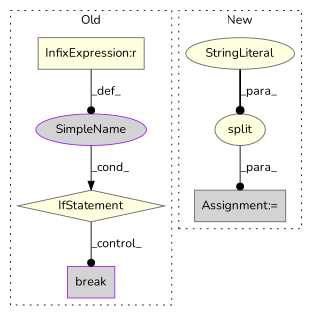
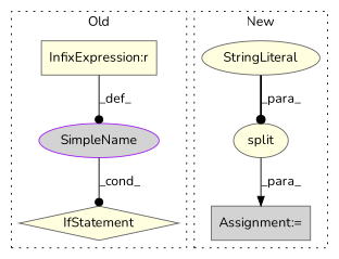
  digraph {
    fontname=Nunito
    node [color=gray40 fillcolor=lightyellow fontname=Nunito l=4 shape=box style=filled]
    edge [arrowhead=dot fontname=Nunito style=solid]
-   n1 [a=10 color=purple fillcolor=lightgrey l=6 label=break s=1483]
    n2 [a=25 l="4,2" label=IfStatement s="1325,1348" shape=diamond]
    n3 [a=42 color=purple fillcolor=lightgrey label=SimpleName shape=ellipse l=""]
    n4 [a=27 label="InfixExpression:r" s=1341]
    n5 [a=32 l="6,1" label=split s="981,991" shape=ellipse]
    n6 [a=7 fillcolor=lightgrey l="69,2" label="Assignment:=" s="894,992"]
    n7 [a=45 label=StringLiteral s=987 shape=ellipse]
    subgraph cluster_1 {
      label=Old
      style=dotted
-     n1
      n2
      n3
      n4
    }
    subgraph cluster_2 {
      label=New
      style=dotted
      n5
      n6
      n7
    }
-   n2 -> n1 [label=_control_]
-   n3 -> n2 [arrowhead=normal label=_cond_]
+   n3 -> n2 [label=_cond_]
    n4 -> n3 [label=_def_]
-   n5 -> n6 [label=_para_]
+   n5 -> n6 [arrowhead=normal label=_para_]
    n7 -> n5 [label=_para_ style=bold]
  }
